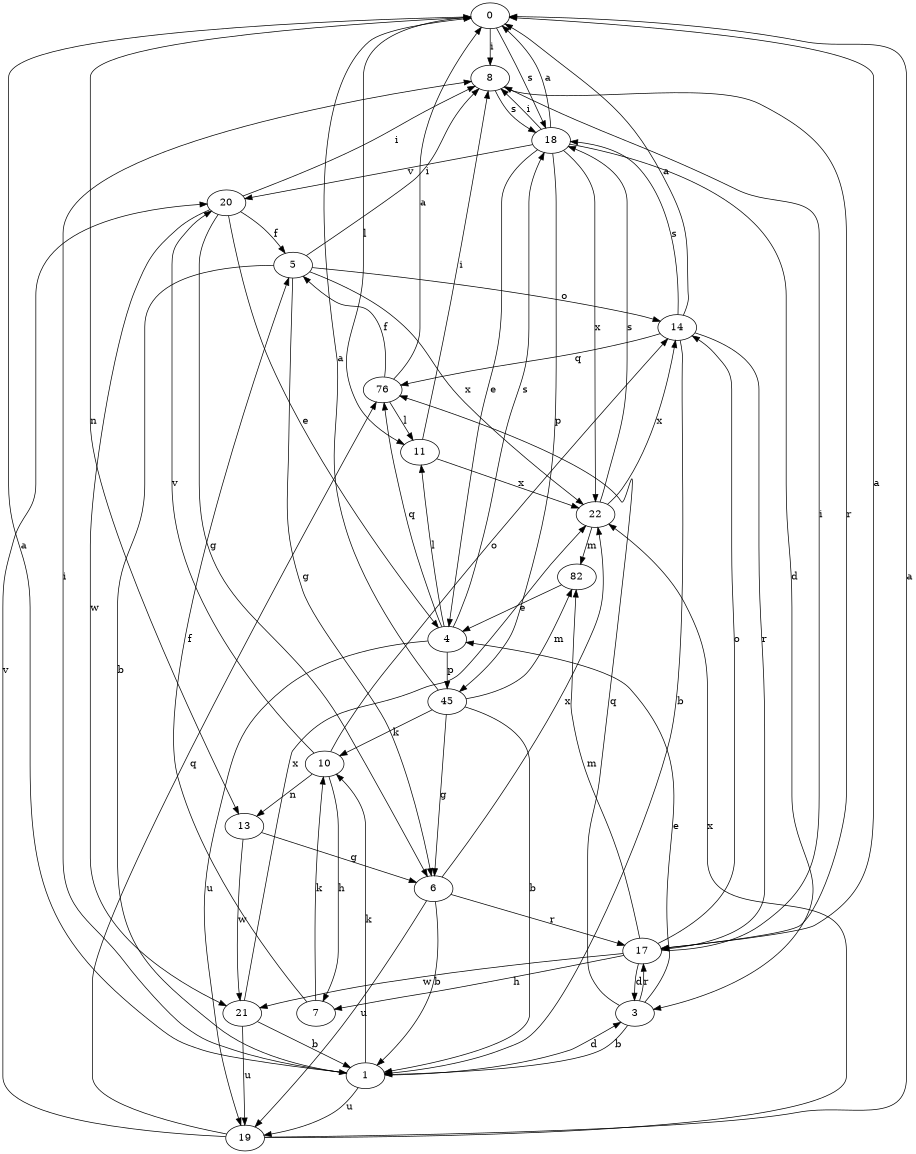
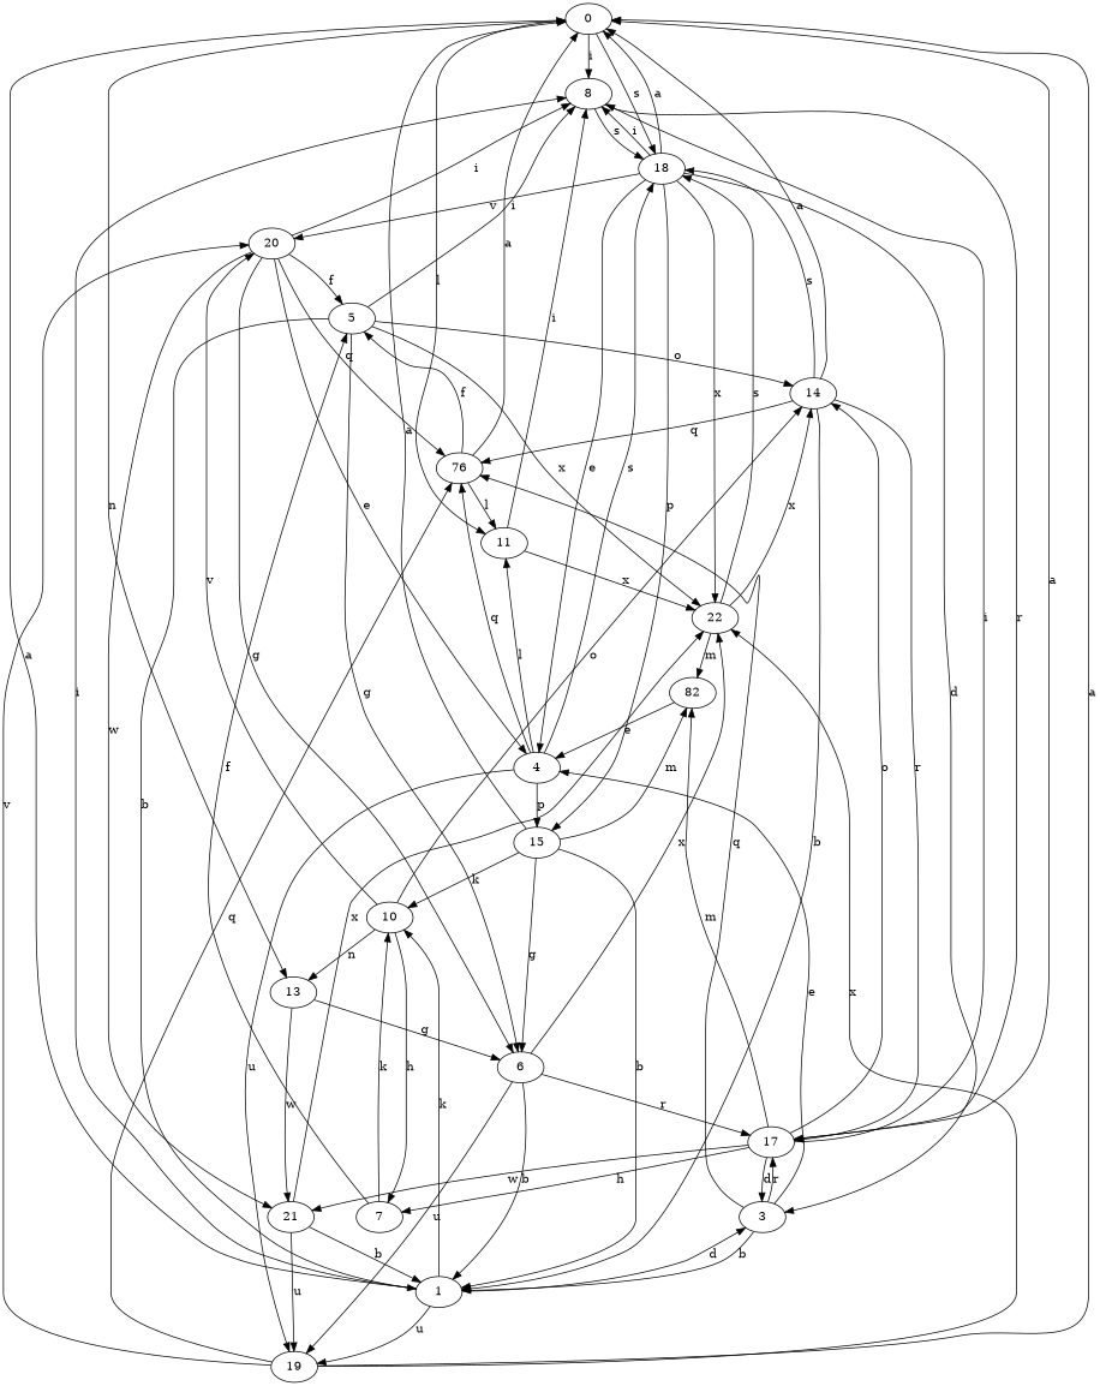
  strict digraph {
    0
    8
    11
    13
    18
    17
    22
    6
    21
    3
    4
-   15 [label=45]
+   15
    20
    1
    10
    19
    n17 [label=76]
    14
    7
    5
    n21 [label=82]
    0 -> 8 [label=i]
    0 -> 11 [label=l]
    0 -> 13 [label=n]
    0 -> 18 [label=s]
    8 -> 18 [label=s]
    8 -> 17 [label=r]
    11 -> 8 [label=i]
    11 -> 22 [label=x]
    13 -> 6 [label=g]
    13 -> 21 [label=w]
    18 -> 0 [label=a]
    18 -> 8 [label=i]
    18 -> 22 [label=x]
    18 -> 3 [label=d]
    18 -> 4 [label=e]
    18 -> 15 [label=p]
    18 -> 20 [label=v]
    17 -> 0 [label=a]
    17 -> 8 [label=i]
    17 -> 21 [label=w]
    17 -> 3 [label=d]
    17 -> 14 [label=o]
    17 -> 7 [label=h]
    17 -> n21 [label=m]
    22 -> 18 [label=s]
    22 -> 14 [label=x]
    22 -> n21 [label=m]
    6 -> 17 [label=r]
    6 -> 22 [label=x]
    6 -> 1 [label=b]
    6 -> 19 [label=u]
    21 -> 22 [label=x]
    21 -> 1 [label=b]
    21 -> 19 [label=u]
    3 -> 17 [label=r]
    3 -> 4 [label=e]
    3 -> 1 [label=b]
    3 -> n17 [label=q]
    4 -> 11 [label=l]
    4 -> 18 [label=s]
    4 -> 15 [label=p]
    4 -> 19 [label=u]
    4 -> n17 [label=q]
    15 -> 0 [label=a]
    15 -> 6 [label=g]
    15 -> 1 [label=b]
    15 -> 10 [label=k]
    15 -> n21 [label=m]
    20 -> 8 [label=i]
    20 -> 6 [label=g]
    20 -> 21 [label=w]
    20 -> 4 [label=e]
+   20 -> n17 [label=q]
    20 -> 5 [label=f]
    1 -> 0 [label=a]
    1 -> 8 [label=i]
    1 -> 3 [label=d]
    1 -> 10 [label=k]
    1 -> 19 [label=u]
    10 -> 13 [label=n]
    10 -> 20 [label=v]
    10 -> 14 [label=o]
    10 -> 7 [label=h]
    19 -> 0 [label=a]
    19 -> 22 [label=x]
    19 -> 20 [label=v]
    19 -> n17 [label=q]
    n17 -> 0 [label=a]
    n17 -> 11 [label=l]
    n17 -> 5 [label=f]
    14 -> 0 [label=a]
    14 -> 18 [label=s]
    14 -> 17 [label=r]
    14 -> 1 [label=b]
    14 -> n17 [label=q]
    7 -> 10 [label=k]
    7 -> 5 [label=f]
    5 -> 8 [label=i]
    5 -> 22 [label=x]
    5 -> 6 [label=g]
    5 -> 1 [label=b]
    5 -> 14 [label=o]
    n21 -> 4 [label=e]
  }
